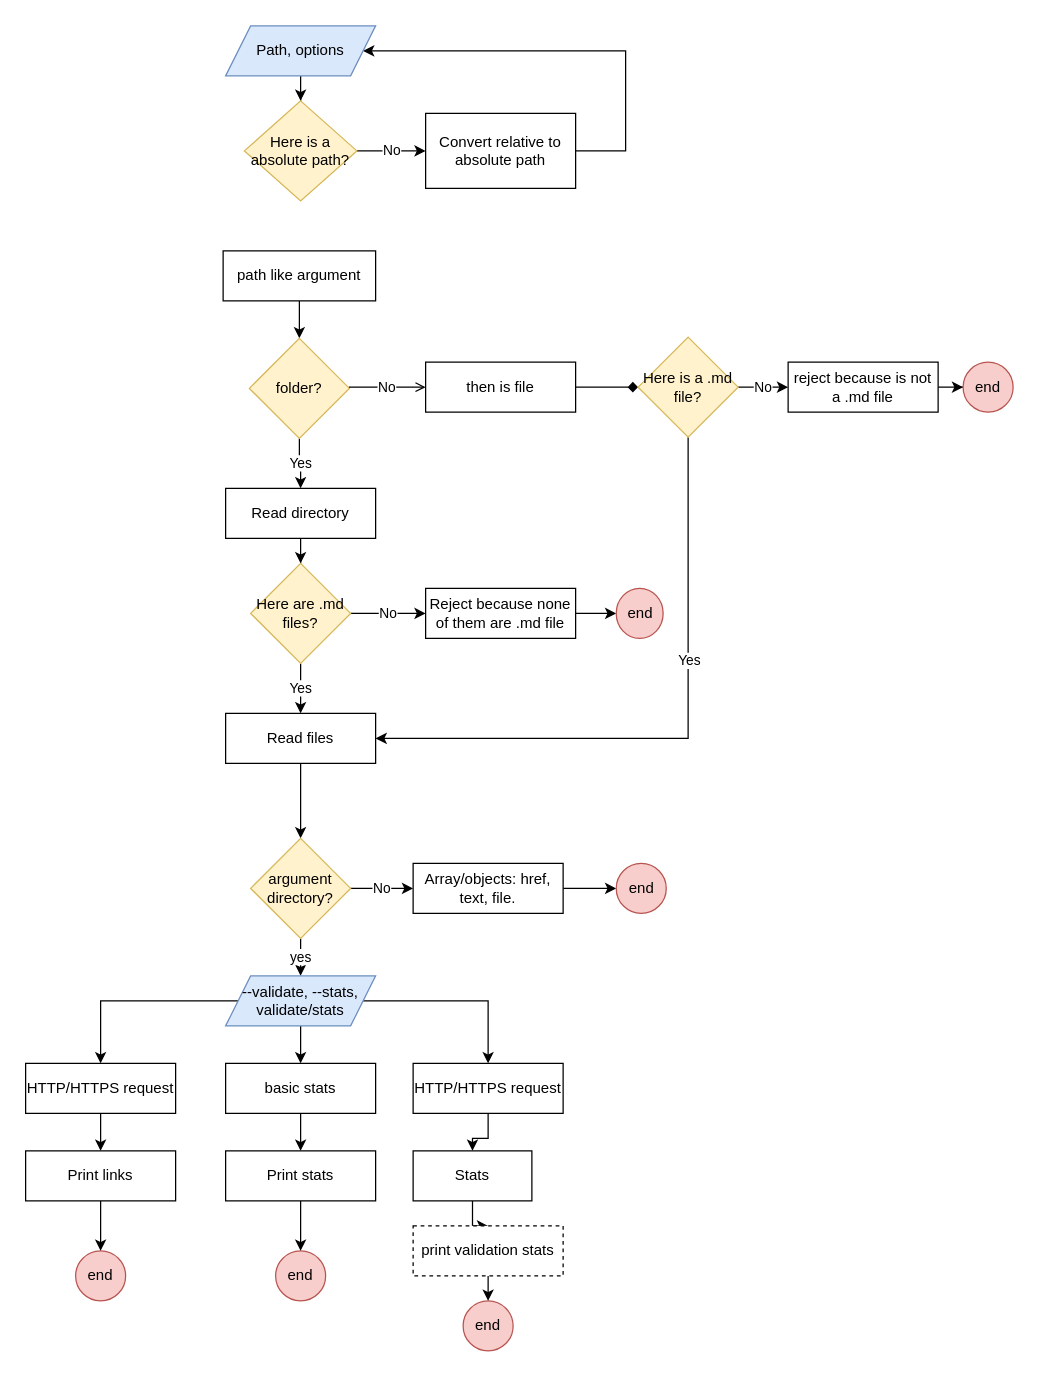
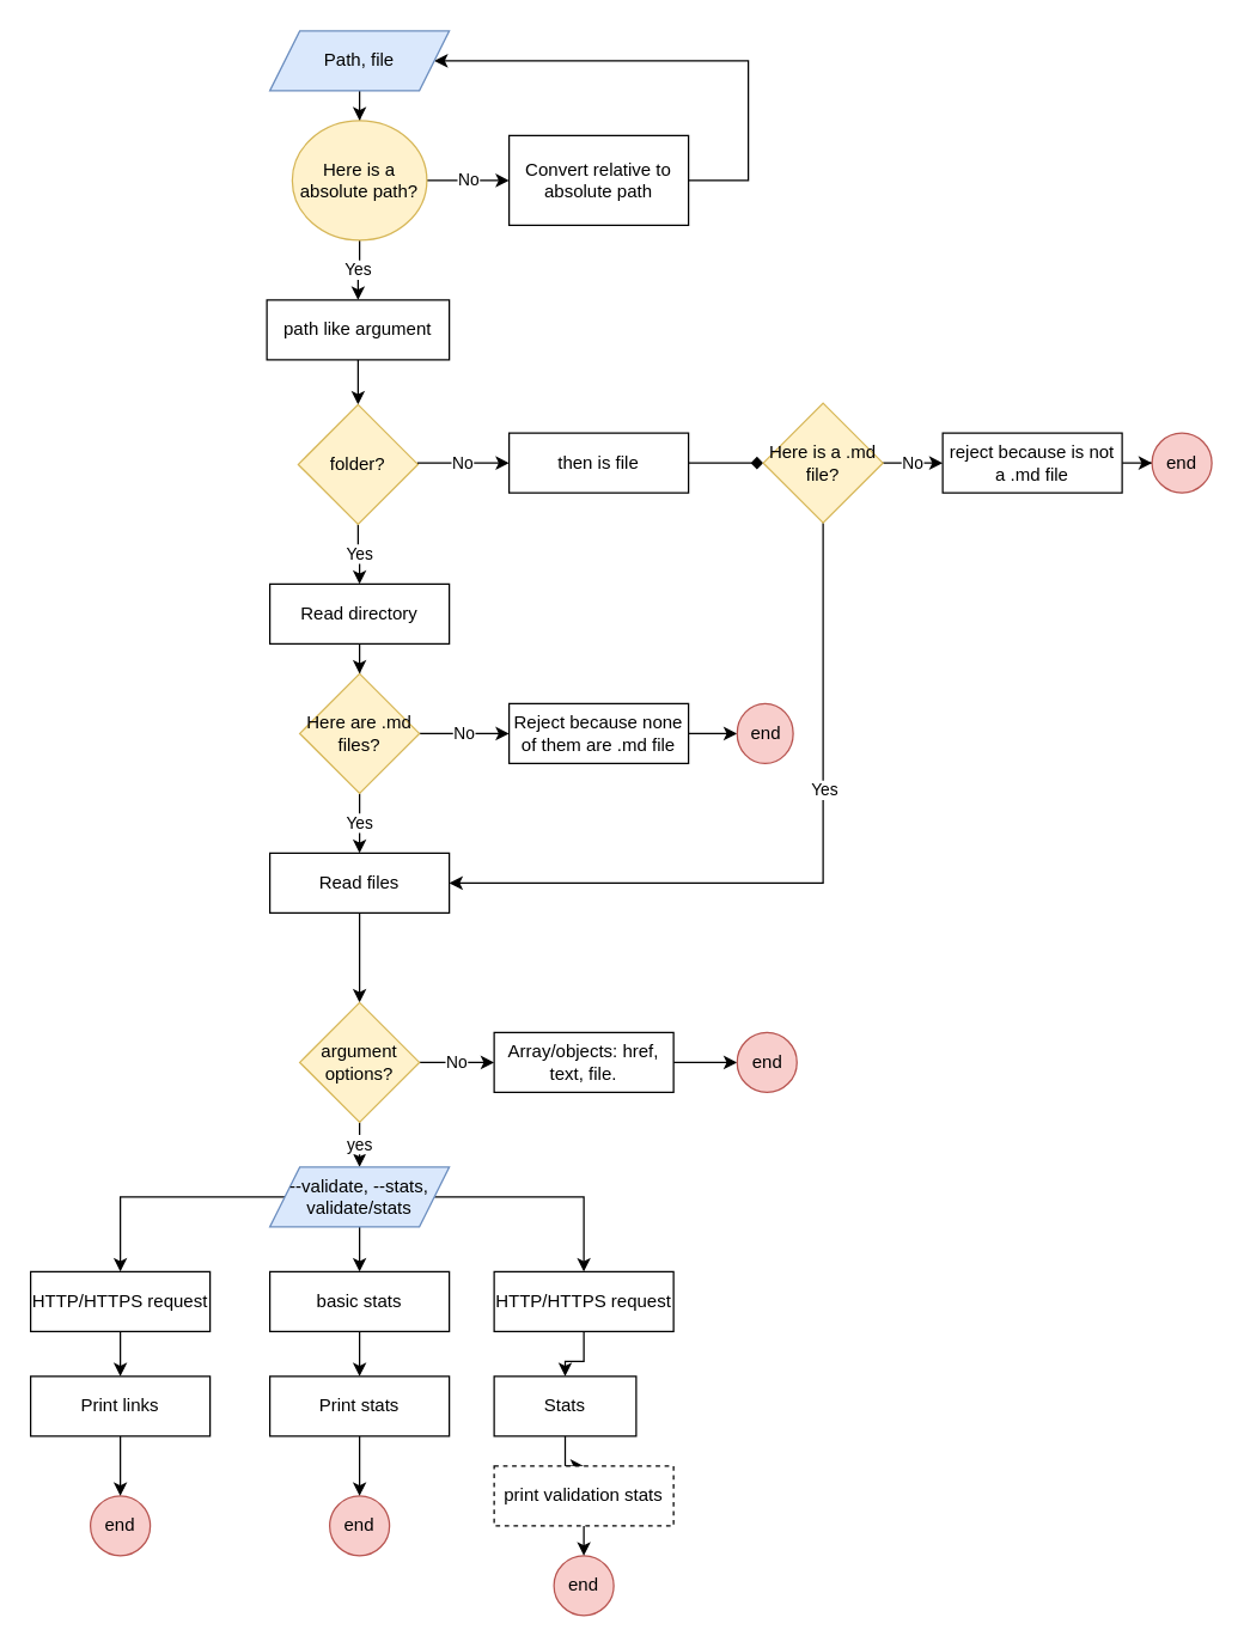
  <mxCell id="0" />
  <mxCell id="1" parent="0" />
  <mxCell id="2" value="" style="edgeStyle=orthogonalEdgeStyle;rounded=0;orthogonalLoop=1;jettySize=auto;html=1;entryX=1;entryY=0.5;entryDx=0;entryDy=0;exitX=1;exitY=0.5;exitDx=0;exitDy=0;" parent="1" source="10" target="4" edge="1"><mxGeometry relative="1" as="geometry"><mxPoint x="500" y="340" as="targetPoint" /><Array as="points"><mxPoint x="500" y="120" /><mxPoint x="500" y="40" /></Array><mxPoint x="430" y="210" as="sourcePoint" /></mxGeometry></mxCell>
  <mxCell id="3" value="" style="edgeStyle=orthogonalEdgeStyle;rounded=0;orthogonalLoop=1;jettySize=auto;html=1;" parent="1" source="4" target="8" edge="1"><mxGeometry relative="1" as="geometry" /></mxCell>
- <mxCell id="4" value="Path, options" style="shape=parallelogram;perimeter=parallelogramPerimeter;whiteSpace=wrap;html=1;fixedSize=1;fillColor=#dae8fc;strokeColor=#6c8ebf;" parent="1" vertex="1"><mxGeometry x="180" y="20" width="120" height="40" as="geometry" /></mxCell>
+ <mxCell id="4" value="Path, file" style="shape=parallelogram;perimeter=parallelogramPerimeter;whiteSpace=wrap;html=1;fixedSize=1;fillColor=#dae8fc;strokeColor=#6c8ebf;" parent="1" vertex="1"><mxGeometry x="180" y="20" width="120" height="40" as="geometry" /></mxCell>
  <mxCell id="5" value="end" style="ellipse;whiteSpace=wrap;html=1;aspect=fixed;fillColor=#f8cecc;strokeColor=#b85450;" parent="1" vertex="1"><mxGeometry x="370" y="1040" width="40" height="40" as="geometry" /></mxCell>
  <mxCell id="6" value="No" style="edgeStyle=orthogonalEdgeStyle;rounded=0;orthogonalLoop=1;jettySize=auto;html=1;" parent="1" source="8" target="10" edge="1"><mxGeometry relative="1" as="geometry" /></mxCell>
- <mxCell id="8" value="Here is a absolute path?" style="rhombus;whiteSpace=wrap;html=1;fillColor=#fff2cc;strokeColor=#d6b656;" parent="1" vertex="1"><mxGeometry x="195" y="80" width="90" height="80" as="geometry" /></mxCell>
+ <mxCell id="7" value="Yes" style="edgeStyle=orthogonalEdgeStyle;rounded=0;orthogonalLoop=1;jettySize=auto;html=1;entryX=0.5;entryY=0;entryDx=0;entryDy=0;" parent="1" source="8" target="12" edge="1"><mxGeometry relative="1" as="geometry"><mxPoint x="240" y="200" as="targetPoint" /></mxGeometry></mxCell>
+ <mxCell id="8" value="Here is a absolute path?" style="ellipse;whiteSpace=wrap;html=1;fillColor=#fff2cc;strokeColor=#d6b656;" parent="1" vertex="1"><mxGeometry x="195" y="80" width="90" height="80" as="geometry" /></mxCell>
  <mxCell id="9" value="" style="endArrow=classic;html=1;exitX=0.5;exitY=1;exitDx=0;exitDy=0;" parent="1" source="55" edge="1"><mxGeometry width="50" height="50" relative="1" as="geometry"><mxPoint x="240" y="1245" as="sourcePoint" /><mxPoint x="390" y="1040" as="targetPoint" /></mxGeometry></mxCell>
  <mxCell id="10" value="Convert relative to absolute path" style="whiteSpace=wrap;html=1;" parent="1" vertex="1"><mxGeometry x="340" y="90" width="120" height="60" as="geometry" /></mxCell>
  <mxCell id="11" value="" style="edgeStyle=orthogonalEdgeStyle;rounded=0;orthogonalLoop=1;jettySize=auto;html=1;" parent="1" source="12" target="15" edge="1"><mxGeometry relative="1" as="geometry" /></mxCell>
  <mxCell id="12" value="path like argument" style="rounded=0;whiteSpace=wrap;html=1;" parent="1" vertex="1"><mxGeometry x="178" y="200" width="122" height="40" as="geometry" /></mxCell>
- <mxCell id="13" value="No" style="edgeStyle=orthogonalEdgeStyle;rounded=0;orthogonalLoop=1;jettySize=auto;html=1;exitX=1;exitY=0.5;exitDx=0;exitDy=0;endArrow=open;" parent="1" source="15" target="17" edge="1"><mxGeometry relative="1" as="geometry"><Array as="points"><mxPoint x="279" y="309" /></Array><mxPoint x="269" y="309" as="sourcePoint" /></mxGeometry></mxCell>
+ <mxCell id="13" value="No" style="edgeStyle=orthogonalEdgeStyle;rounded=0;orthogonalLoop=1;jettySize=auto;html=1;exitX=1;exitY=0.5;exitDx=0;exitDy=0;" parent="1" source="15" target="17" edge="1"><mxGeometry relative="1" as="geometry"><Array as="points"><mxPoint x="279" y="309" /></Array><mxPoint x="269" y="309" as="sourcePoint" /></mxGeometry></mxCell>
  <mxCell id="14" value="Yes" style="edgeStyle=orthogonalEdgeStyle;rounded=0;orthogonalLoop=1;jettySize=auto;html=1;" parent="1" source="15" target="19" edge="1"><mxGeometry relative="1" as="geometry" /></mxCell>
  <mxCell id="15" value="folder?" style="rhombus;whiteSpace=wrap;html=1;rounded=0;fillColor=#fff2cc;strokeColor=#d6b656;" parent="1" vertex="1"><mxGeometry x="199" y="270" width="80" height="80" as="geometry" /></mxCell>
  <mxCell id="16" value="" style="edgeStyle=orthogonalEdgeStyle;rounded=0;orthogonalLoop=1;jettySize=auto;html=1;endArrow=diamond;" parent="1" source="17" target="31" edge="1"><mxGeometry relative="1" as="geometry" /></mxCell>
  <mxCell id="17" value="then is file" style="whiteSpace=wrap;html=1;rounded=0;" parent="1" vertex="1"><mxGeometry x="340" y="289" width="120" height="40" as="geometry" /></mxCell>
  <mxCell id="18" value="" style="edgeStyle=orthogonalEdgeStyle;rounded=0;orthogonalLoop=1;jettySize=auto;html=1;" parent="1" source="19" target="22" edge="1"><mxGeometry relative="1" as="geometry" /></mxCell>
  <mxCell id="19" value="Read directory" style="whiteSpace=wrap;html=1;rounded=0;" parent="1" vertex="1"><mxGeometry x="180" y="390" width="120" height="40" as="geometry" /></mxCell>
  <mxCell id="20" value="Yes" style="edgeStyle=orthogonalEdgeStyle;rounded=0;orthogonalLoop=1;jettySize=auto;html=1;" parent="1" source="22" target="24" edge="1"><mxGeometry relative="1" as="geometry" /></mxCell>
  <mxCell id="21" value="No" style="edgeStyle=orthogonalEdgeStyle;rounded=0;orthogonalLoop=1;jettySize=auto;html=1;" parent="1" source="22" target="26" edge="1"><mxGeometry relative="1" as="geometry" /></mxCell>
  <mxCell id="22" value="Here are .md files?" style="rhombus;whiteSpace=wrap;html=1;rounded=0;fillColor=#fff2cc;strokeColor=#d6b656;" parent="1" vertex="1"><mxGeometry x="200" y="450" width="80" height="80" as="geometry" /></mxCell>
  <mxCell id="23" value="" style="edgeStyle=orthogonalEdgeStyle;rounded=0;orthogonalLoop=1;jettySize=auto;html=1;" parent="1" source="24" target="37" edge="1"><mxGeometry relative="1" as="geometry" /></mxCell>
  <mxCell id="24" value="Read files" style="whiteSpace=wrap;html=1;rounded=0;" parent="1" vertex="1"><mxGeometry x="180" y="570" width="120" height="40" as="geometry" /></mxCell>
  <mxCell id="25" value="" style="edgeStyle=orthogonalEdgeStyle;rounded=0;orthogonalLoop=1;jettySize=auto;html=1;" parent="1" source="26" target="27" edge="1"><mxGeometry relative="1" as="geometry" /></mxCell>
  <mxCell id="26" value="Reject because none of them are .md file" style="whiteSpace=wrap;html=1;rounded=0;" parent="1" vertex="1"><mxGeometry x="340" y="470" width="120" height="40" as="geometry" /></mxCell>
  <mxCell id="27" value="end" style="ellipse;whiteSpace=wrap;html=1;rounded=0;fillColor=#f8cecc;strokeColor=#b85450;" parent="1" vertex="1"><mxGeometry x="492.5" y="470" width="37.5" height="40" as="geometry" /></mxCell>
  <mxCell id="28" value="No" style="edgeStyle=orthogonalEdgeStyle;rounded=0;orthogonalLoop=1;jettySize=auto;html=1;" parent="1" source="31" target="33" edge="1"><mxGeometry relative="1" as="geometry" /></mxCell>
  <mxCell id="29" value="" style="edgeStyle=orthogonalEdgeStyle;rounded=0;orthogonalLoop=1;jettySize=auto;html=1;entryX=1;entryY=0.5;entryDx=0;entryDy=0;" parent="1" source="31" target="24" edge="1"><mxGeometry relative="1" as="geometry"><mxPoint x="650" y="550" as="targetPoint" /><Array as="points"><mxPoint x="550" y="590" /></Array></mxGeometry></mxCell>
  <mxCell id="30" value="Yes" style="edgeLabel;html=1;align=center;verticalAlign=middle;resizable=0;points=[];" parent="29" vertex="1" connectable="0"><mxGeometry x="-0.017" y="-63" relative="1" as="geometry"><mxPoint as="offset" /></mxGeometry></mxCell>
  <mxCell id="31" value="Here is a .md file?" style="rhombus;whiteSpace=wrap;html=1;rounded=0;fillColor=#fff2cc;strokeColor=#d6b656;" parent="1" vertex="1"><mxGeometry x="510" y="269" width="80" height="80" as="geometry" /></mxCell>
  <mxCell id="32" value="" style="edgeStyle=orthogonalEdgeStyle;rounded=0;orthogonalLoop=1;jettySize=auto;html=1;" parent="1" source="33" target="34" edge="1"><mxGeometry relative="1" as="geometry" /></mxCell>
  <mxCell id="33" value="reject because is not a .md file" style="whiteSpace=wrap;html=1;rounded=0;" parent="1" vertex="1"><mxGeometry x="630" y="289" width="120" height="40" as="geometry" /></mxCell>
  <mxCell id="34" value="end" style="ellipse;whiteSpace=wrap;html=1;rounded=0;fillColor=#f8cecc;strokeColor=#b85450;" parent="1" vertex="1"><mxGeometry x="770" y="289" width="40" height="40" as="geometry" /></mxCell>
  <mxCell id="35" value="No" style="edgeStyle=orthogonalEdgeStyle;rounded=0;orthogonalLoop=1;jettySize=auto;html=1;" parent="1" source="37" target="39" edge="1"><mxGeometry relative="1" as="geometry" /></mxCell>
  <mxCell id="36" value="yes" style="edgeStyle=orthogonalEdgeStyle;rounded=0;orthogonalLoop=1;jettySize=auto;html=1;" parent="1" source="37" target="44" edge="1"><mxGeometry relative="1" as="geometry" /></mxCell>
- <mxCell id="37" value="argument directory?" style="rhombus;whiteSpace=wrap;html=1;rounded=0;fillColor=#fff2cc;strokeColor=#d6b656;" parent="1" vertex="1"><mxGeometry x="200" y="670" width="80" height="80" as="geometry" /></mxCell>
+ <mxCell id="37" value="argument options?" style="rhombus;whiteSpace=wrap;html=1;rounded=0;fillColor=#fff2cc;strokeColor=#d6b656;" parent="1" vertex="1"><mxGeometry x="200" y="670" width="80" height="80" as="geometry" /></mxCell>
  <mxCell id="38" value="" style="edgeStyle=orthogonalEdgeStyle;rounded=0;orthogonalLoop=1;jettySize=auto;html=1;" parent="1" source="39" target="40" edge="1"><mxGeometry relative="1" as="geometry" /></mxCell>
  <mxCell id="39" value="Array/objects: href, text, file." style="whiteSpace=wrap;html=1;rounded=0;" parent="1" vertex="1"><mxGeometry x="330" y="690" width="120" height="40" as="geometry" /></mxCell>
  <mxCell id="40" value="end" style="ellipse;whiteSpace=wrap;html=1;rounded=0;fillColor=#f8cecc;strokeColor=#b85450;" parent="1" vertex="1"><mxGeometry x="492.5" y="690" width="40" height="40" as="geometry" /></mxCell>
  <mxCell id="41" value="" style="edgeStyle=orthogonalEdgeStyle;rounded=0;orthogonalLoop=1;jettySize=auto;html=1;" parent="1" source="44" target="46" edge="1"><mxGeometry relative="1" as="geometry" /></mxCell>
  <mxCell id="42" value="" style="edgeStyle=orthogonalEdgeStyle;rounded=0;orthogonalLoop=1;jettySize=auto;html=1;" parent="1" source="44" target="48" edge="1"><mxGeometry relative="1" as="geometry" /></mxCell>
  <mxCell id="43" value="" style="edgeStyle=orthogonalEdgeStyle;rounded=0;orthogonalLoop=1;jettySize=auto;html=1;" parent="1" source="44" target="50" edge="1"><mxGeometry relative="1" as="geometry" /></mxCell>
  <mxCell id="44" value="--validate, --stats, validate/stats" style="shape=parallelogram;perimeter=parallelogramPerimeter;whiteSpace=wrap;html=1;fixedSize=1;rounded=0;fillColor=#dae8fc;strokeColor=#6c8ebf;" parent="1" vertex="1"><mxGeometry x="180" y="780" width="120" height="40" as="geometry" /></mxCell>
  <mxCell id="45" value="" style="edgeStyle=orthogonalEdgeStyle;rounded=0;orthogonalLoop=1;jettySize=auto;html=1;" parent="1" source="46" target="54" edge="1"><mxGeometry relative="1" as="geometry" /></mxCell>
  <mxCell id="46" value="basic stats" style="whiteSpace=wrap;html=1;rounded=0;" parent="1" vertex="1"><mxGeometry x="180" y="850" width="120" height="40" as="geometry" /></mxCell>
  <mxCell id="47" value="" style="edgeStyle=orthogonalEdgeStyle;rounded=0;orthogonalLoop=1;jettySize=auto;html=1;" parent="1" source="48" target="51" edge="1"><mxGeometry relative="1" as="geometry" /></mxCell>
  <mxCell id="48" value="HTTP/HTTPS request" style="whiteSpace=wrap;html=1;rounded=0;" parent="1" vertex="1"><mxGeometry x="20" y="850" width="120" height="40" as="geometry" /></mxCell>
  <mxCell id="49" value="" style="edgeStyle=orthogonalEdgeStyle;rounded=0;orthogonalLoop=1;jettySize=auto;html=1;" parent="1" source="50" target="53" edge="1"><mxGeometry relative="1" as="geometry" /></mxCell>
  <mxCell id="50" value="HTTP/HTTPS request" style="whiteSpace=wrap;html=1;rounded=0;" parent="1" vertex="1"><mxGeometry x="330" y="850" width="120" height="40" as="geometry" /></mxCell>
  <mxCell id="51" value="Print links" style="whiteSpace=wrap;html=1;rounded=0;" parent="1" vertex="1"><mxGeometry x="20" y="920" width="120" height="40" as="geometry" /></mxCell>
  <mxCell id="52" value="" style="edgeStyle=orthogonalEdgeStyle;rounded=0;orthogonalLoop=1;jettySize=auto;html=1;" parent="1" source="53" target="55" edge="1"><mxGeometry relative="1" as="geometry" /></mxCell>
  <mxCell id="53" value="Stats" style="whiteSpace=wrap;html=1;rounded=0;" parent="1" vertex="1"><mxGeometry x="330" y="920" width="95" height="40" as="geometry" /></mxCell>
  <mxCell id="54" value="Print stats" style="whiteSpace=wrap;html=1;rounded=0;" parent="1" vertex="1"><mxGeometry x="180" y="920" width="120" height="40" as="geometry" /></mxCell>
  <mxCell id="55" value="print validation stats" style="whiteSpace=wrap;html=1;rounded=0;dashed=1;" parent="1" vertex="1"><mxGeometry x="330" y="980" width="120" height="40" as="geometry" /></mxCell>
  <mxCell id="56" value="end" style="ellipse;whiteSpace=wrap;html=1;aspect=fixed;fillColor=#f8cecc;strokeColor=#b85450;" parent="1" vertex="1"><mxGeometry x="220" y="1000" width="40" height="40" as="geometry" /></mxCell>
  <mxCell id="57" value="" style="endArrow=classic;html=1;exitX=0.5;exitY=1;exitDx=0;exitDy=0;" parent="1" edge="1"><mxGeometry width="50" height="50" relative="1" as="geometry"><mxPoint x="240" y="960" as="sourcePoint" /><mxPoint x="240" y="1000" as="targetPoint" /></mxGeometry></mxCell>
  <mxCell id="58" value="end" style="ellipse;whiteSpace=wrap;html=1;aspect=fixed;fillColor=#f8cecc;strokeColor=#b85450;" parent="1" vertex="1"><mxGeometry x="60" y="1000" width="40" height="40" as="geometry" /></mxCell>
  <mxCell id="59" value="" style="endArrow=classic;html=1;exitX=0.5;exitY=1;exitDx=0;exitDy=0;" parent="1" edge="1"><mxGeometry width="50" height="50" relative="1" as="geometry"><mxPoint x="80" y="960" as="sourcePoint" /><mxPoint x="80" y="1000" as="targetPoint" /></mxGeometry></mxCell>
